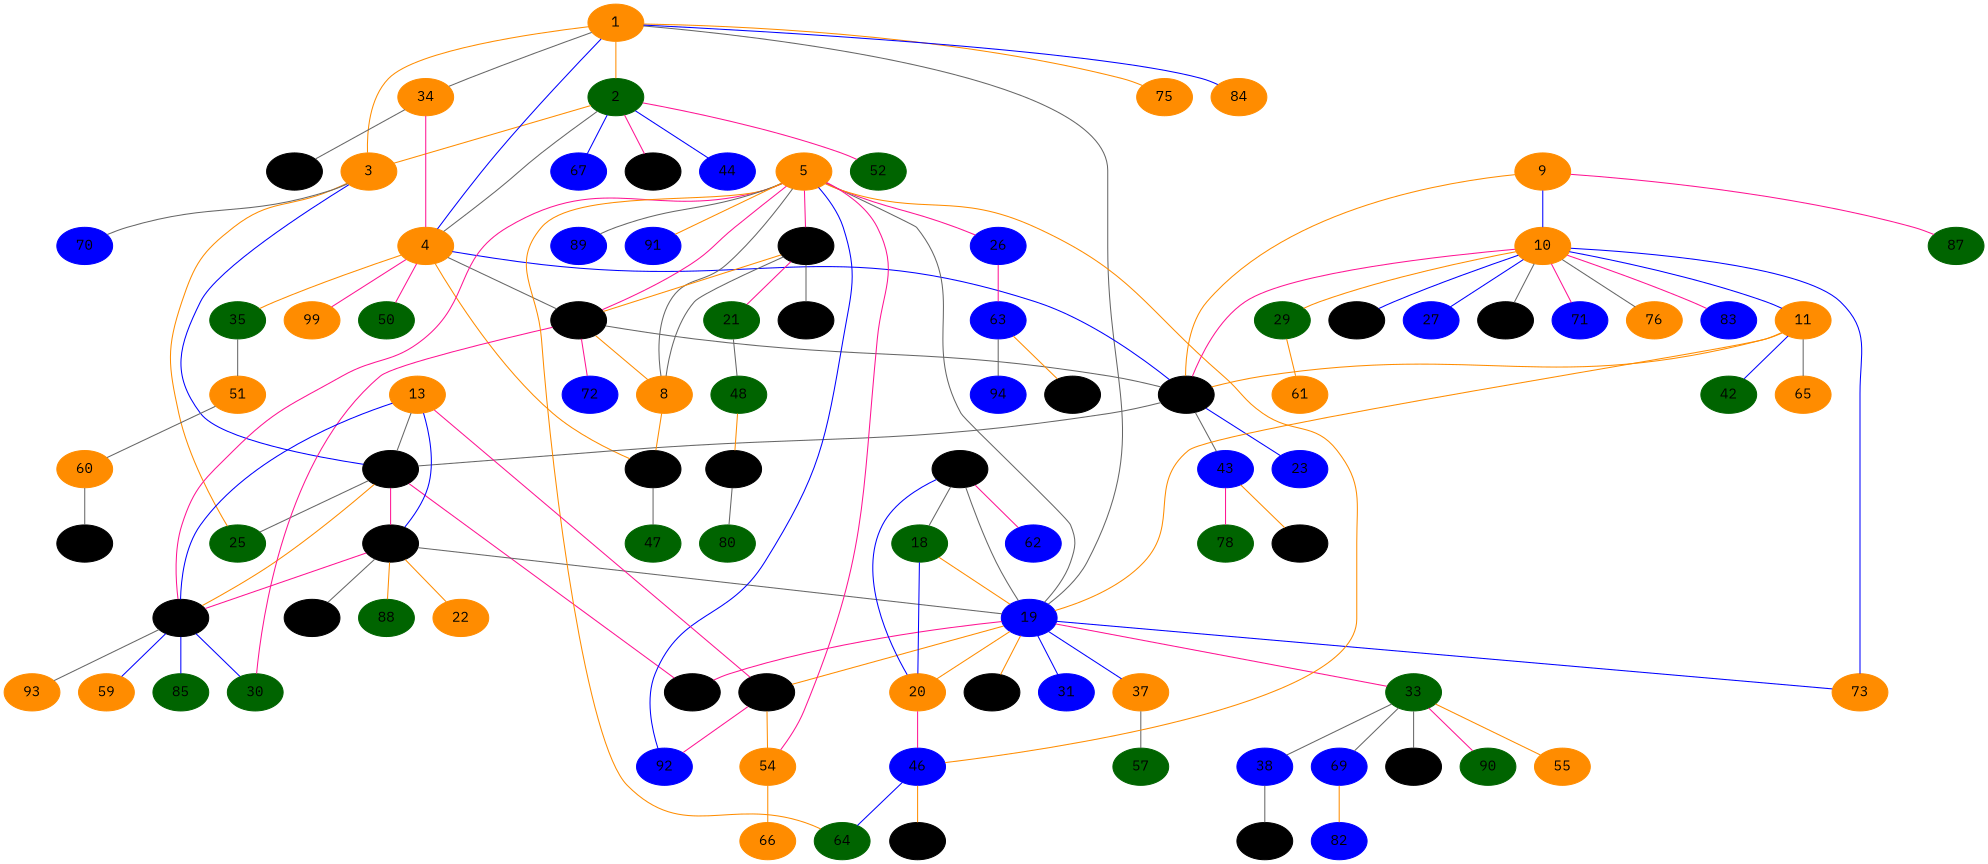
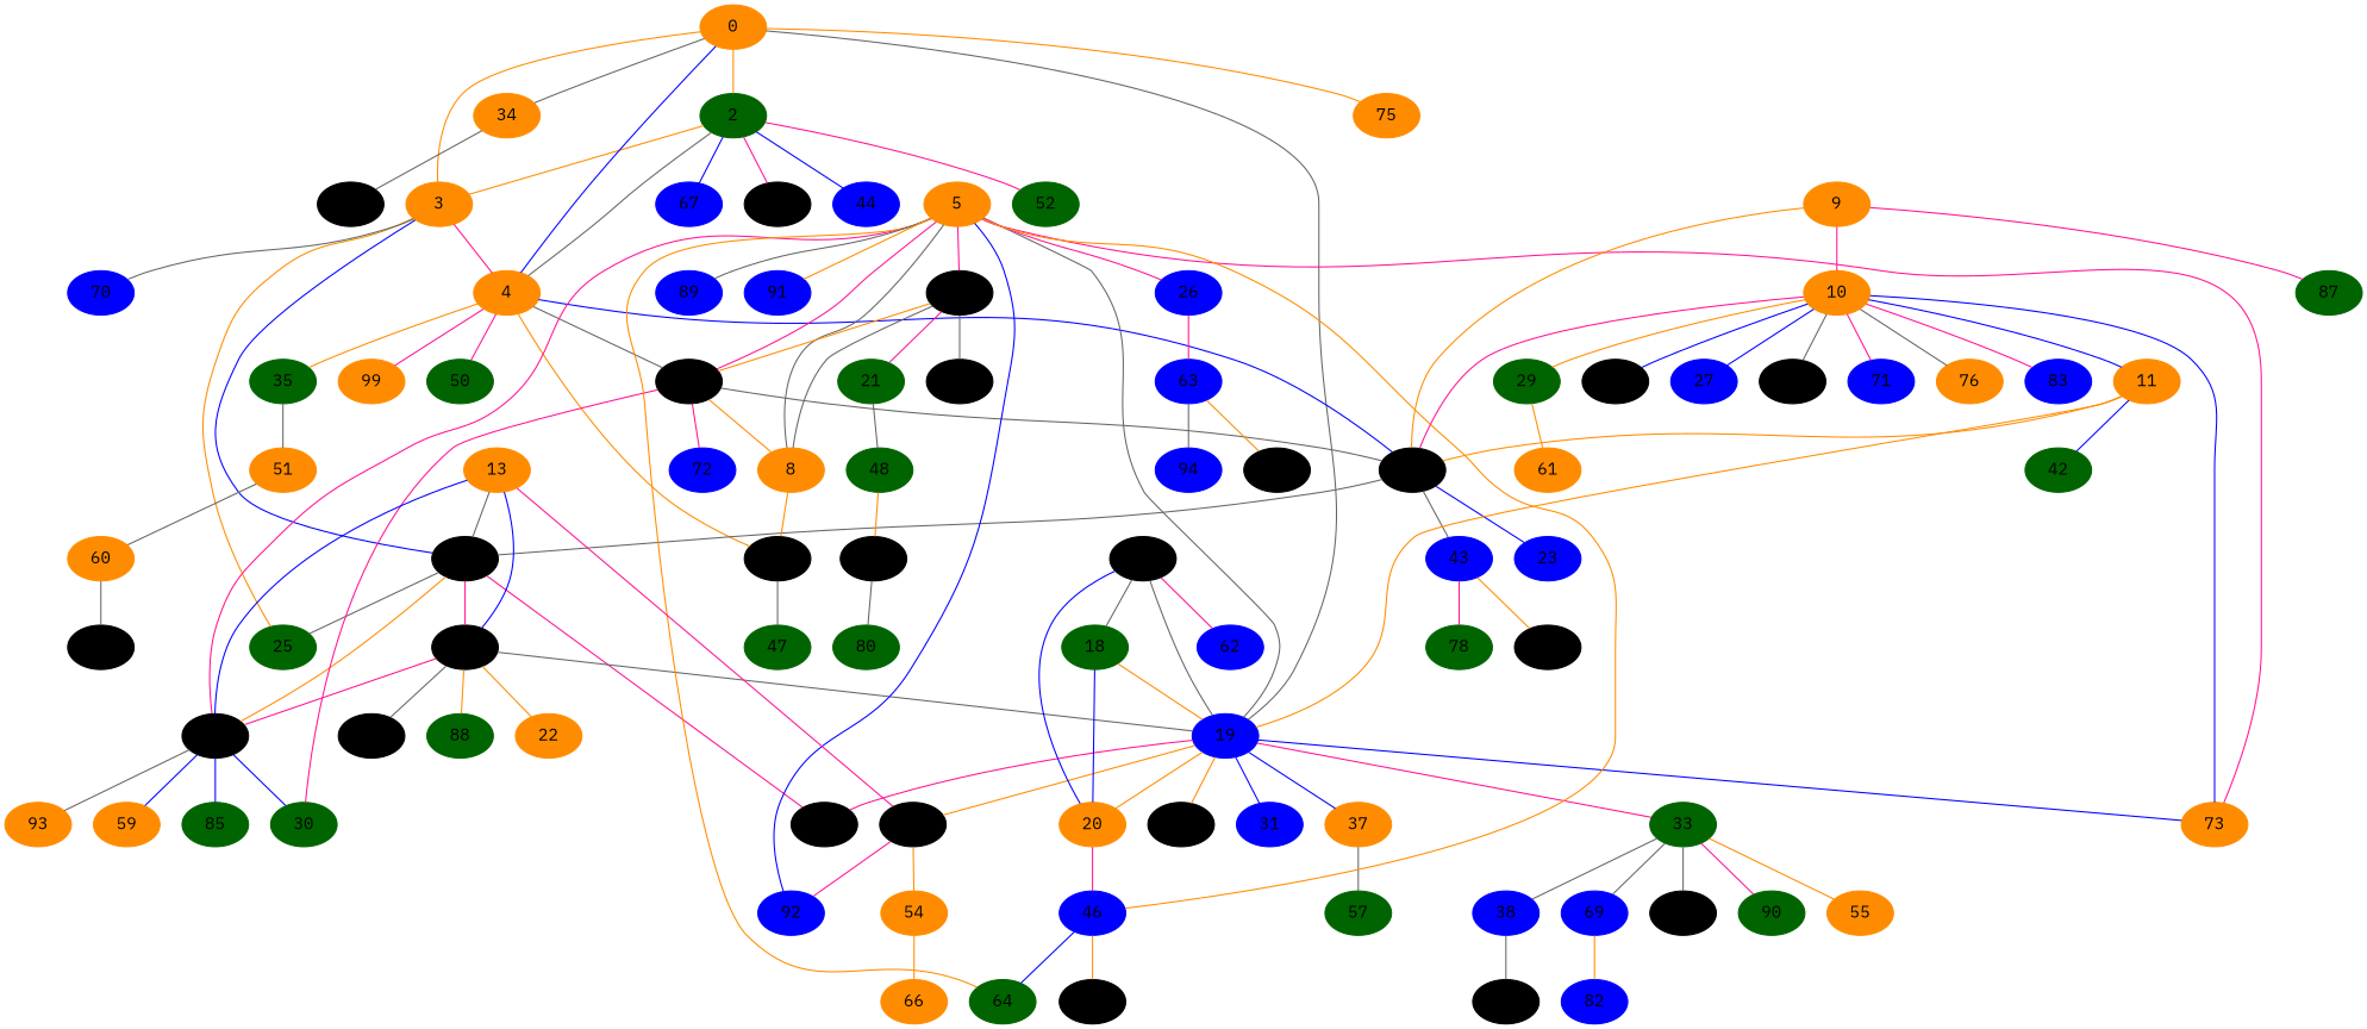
  graph {
    fontname="IBM Plex Mono"
    node [color=darkorange fontname="IBM Plex Mono" style=filled]
    edge [color=gray40 fontname="IBM Plex Mono"]
    2 [color=darkgreen]
-   1
+   1 [label=0]
    3
    4
    19 [color=blue]
    34
    75
-   84
    36 [color=black]
    44 [color=blue]
    52 [color=darkgreen]
    67 [color=blue]
    14 [color=black]
    25 [color=darkgreen]
    70 [color=blue]
    7 [color=black]
    12 [color=black]
    35 [color=darkgreen]
    n19 [label=99]
    40 [color=black]
    50 [color=darkgreen]
    73
    41 [color=black]
    49 [color=black]
    20
    31 [color=blue]
    33 [color=darkgreen]
    37
    58 [color=black]
    53 [color=black]
    16 [color=black]
    15 [color=black]
    8
    30 [color=darkgreen]
    72 [color=blue]
    23 [color=blue]
    43 [color=blue]
    51
    47 [color=darkgreen]
    5
    6 [color=black]
    26 [color=blue]
    46 [color=blue]
    54
    64 [color=darkgreen]
    89 [color=blue]
    91 [color=blue]
    92 [color=blue]
    21 [color=darkgreen]
    28 [color=black]
    59
    85 [color=darkgreen]
    93
    63 [color=blue]
    81 [color=black]
    66
    48 [color=darkgreen]
    9
    10
    87 [color=darkgreen]
    11
    24 [color=black]
    27 [color=blue]
    29 [color=darkgreen]
    32 [color=black]
    71 [color=blue]
    76
    83 [color=blue]
    42 [color=darkgreen]
-   65
    61
    45 [color=black]
    78 [color=darkgreen]
    13
    22
    86 [color=black]
    88 [color=darkgreen]
    17 [color=black]
    18 [color=darkgreen]
    62 [color=blue]
    38 [color=blue]
    55
    56 [color=black]
    69 [color=blue]
    90 [color=darkgreen]
    57 [color=darkgreen]
    79 [color=black]
    77 [color=black]
    94 [color=blue]
    68 [color=black]
    82 [color=blue]
    60
    80 [color=darkgreen]
    74 [color=black]
    2 -- 3 [color=darkorange]
    2 -- 4
    2 -- 36 [color=deeppink]
    2 -- 44 [color=blue]
    2 -- 52 [color=deeppink]
    2 -- 67 [color=blue]
    1 -- 2 [color=darkorange]
    1 -- 3 [color=darkorange]
    1 -- 4 [color=blue]
    1 -- 19
    1 -- 34
    1 -- 75 [color=darkorange]
-   1 -- 84 [color=blue]
-   34 -- 4 [color=deeppink]
+   3 -- 4 [color=deeppink]
    3 -- 14 [color=blue]
    3 -- 25 [color=darkorange]
    3 -- 70
    4 -- 7
    4 -- 12 [color=blue]
    4 -- 35 [color=darkorange]
    4 -- n19 [color=deeppink]
    4 -- 40 [color=darkorange]
    4 -- 50 [color=deeppink]
    19 -- 73 [color=blue]
    19 -- 41 [color=darkorange]
    19 -- 49 [color=deeppink]
    19 -- 20 [color=darkorange]
    19 -- 31 [color=blue]
    19 -- 33 [color=deeppink]
    19 -- 37 [color=blue]
    19 -- 58 [color=darkorange]
    34 -- 53
    14 -- 25
    14 -- 49 [color=deeppink]
    14 -- 16 [color=darkorange]
    14 -- 15 [color=deeppink]
    7 -- 12
    7 -- 8 [color=darkorange]
    7 -- 30 [color=deeppink]
    7 -- 72 [color=deeppink]
    12 -- 14
    12 -- 23 [color=blue]
    12 -- 43
    35 -- 51
    40 -- 47
    41 -- 54 [color=darkorange]
    41 -- 92 [color=deeppink]
    20 -- 46 [color=deeppink]
    33 -- 38
    33 -- 55 [color=darkorange]
    33 -- 56
    33 -- 69
    33 -- 90 [color=deeppink]
    37 -- 57
    16 -- 30 [color=blue]
    16 -- 59 [color=blue]
    16 -- 85 [color=blue]
    16 -- 93
    15 -- 19
    15 -- 16 [color=deeppink]
    15 -- 22 [color=darkorange]
    15 -- 86
    15 -- 88 [color=darkorange]
    8 -- 40 [color=darkorange]
    43 -- 45 [color=darkorange]
    43 -- 78 [color=deeppink]
    51 -- 60
    5 -- 19
    5 -- 7 [color=deeppink]
    5 -- 16 [color=deeppink]
    5 -- 8
    5 -- 6 [color=deeppink]
    5 -- 26 [color=deeppink]
    5 -- 46 [color=darkorange]
-   5 -- 54 [color=deeppink]
+   5 -- 73 [color=deeppink]
    5 -- 64 [color=darkorange]
    5 -- 89
    5 -- 91 [color=darkorange]
    5 -- 92 [color=blue]
    6 -- 7 [color=darkorange]
    6 -- 8
    6 -- 21 [color=deeppink]
    6 -- 28
    26 -- 63 [color=deeppink]
    46 -- 64 [color=blue]
    46 -- 81 [color=darkorange]
    54 -- 66 [color=darkorange]
    21 -- 48
    63 -- 77 [color=darkorange]
    63 -- 94
    48 -- 79 [color=darkorange]
    9 -- 12 [color=darkorange]
-   9 -- 10 [color=blue]
+   9 -- 10 [color=deeppink]
    9 -- 87 [color=deeppink]
    10 -- 12 [color=deeppink]
    10 -- 73 [color=blue]
    10 -- 11 [color=blue]
    10 -- 24 [color=blue]
    10 -- 27 [color=blue]
    10 -- 29 [color=darkorange]
    10 -- 32
    10 -- 71 [color=deeppink]
    10 -- 76
    10 -- 83 [color=deeppink]
    11 -- 19 [color=darkorange]
    11 -- 12 [color=darkorange]
    11 -- 42 [color=blue]
-   11 -- 65
    29 -- 61 [color=darkorange]
    13 -- 14
    13 -- 41 [color=deeppink]
    13 -- 16 [color=blue]
    13 -- 15 [color=blue]
    17 -- 19
    17 -- 20 [color=blue]
    17 -- 18
    17 -- 62 [color=deeppink]
    18 -- 19 [color=darkorange]
    18 -- 20 [color=blue]
    38 -- 68
    69 -- 82 [color=darkorange]
    79 -- 80
    60 -- 74
  }
